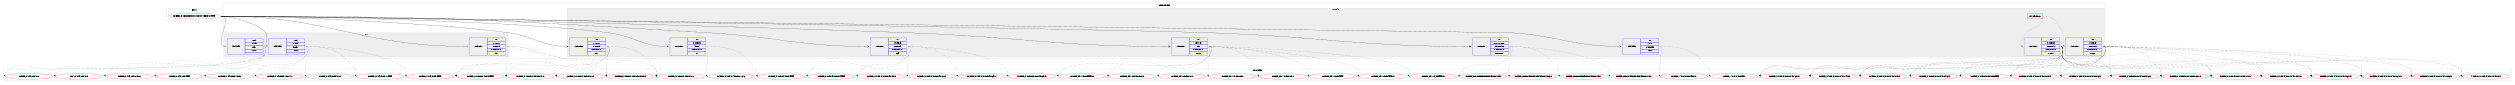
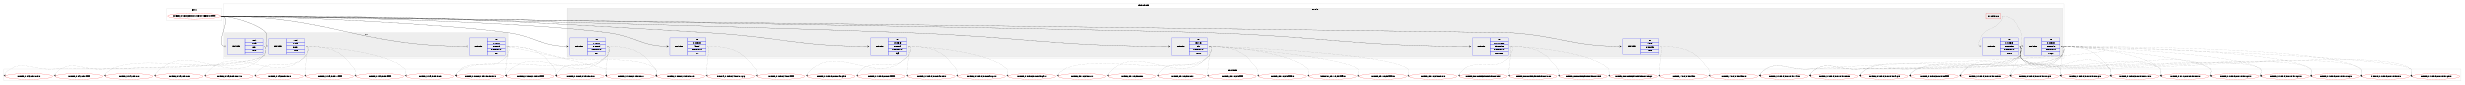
  digraph {
    compound=true
    concentrate=true
    fontname=Helvetica
    fontsize=10
    newrank=true
    rankdir=TB
    ranksep=1.5
    node [color=red fontname=Helvetica fontsize=10]
    edge [arrowhead=vee headport=w style=dotted tailport=e weight=100]
    n1 [label="portage://sys-apps/gentoo-systemd-integration-9999" width=4]
    n2 [color=blue label=<<TABLE BORDER="0" CELLBORDER="1" CELLSPACING="0" CELLPADDING="4" WIDTH="220"><TR><TD ROWSPAN="6" CELLPADDING="30">pack_dep</TD></TR><TR><TD WIDTH="110">no</TD></TR><TR><TD>sys-devel</TD></TR><TR><TD>automake</TD></TR><TR><TD>greaterequal</TD></TR><TR><TD>1.16.1</TD></TR></TABLE>> shape=none]
    n3 [color=blue label=<<TABLE BORDER="0" CELLBORDER="1" CELLSPACING="0" CELLPADDING="4" WIDTH="220"><TR><TD ROWSPAN="6" CELLPADDING="30">pack_dep</TD></TR><TR><TD WIDTH="110">no</TD></TR><TR><TD>sys-devel</TD></TR><TR><TD>automake</TD></TR><TR><TD>greaterequal</TD></TR><TR><TD>1.15.1</TD></TR></TABLE>> shape=none]
    n4 [label=<<TABLE BORDER="0" CELLBORDER="1" CELLSPACING="0" CELLPADDING="4"><TR><TD CELLPADDING="10">any_of_group</TD></TR></TABLE>> shape=none]
    n5 [color=blue label=<<TABLE BORDER="0" CELLBORDER="1" CELLSPACING="0" CELLPADDING="4" WIDTH="220"><TR><TD ROWSPAN="6" CELLPADDING="30">pack_dep</TD></TR><TR><TD WIDTH="110">no</TD></TR><TR><TD>app-portage</TD></TR><TR><TD>elt-patches</TD></TR><TR><TD>greaterequal</TD></TR><TR><TD>20170815</TD></TR></TABLE>> shape=none]
    n6 [color=blue label=<<TABLE BORDER="0" CELLBORDER="1" CELLSPACING="0" CELLPADDING="4" WIDTH="220"><TR><TD ROWSPAN="6" CELLPADDING="30">pack_dep</TD></TR><TR><TD WIDTH="110">no</TD></TR><TR><TD>dev-vcs</TD></TR><TR><TD>git</TD></TR><TR><TD>greaterequal</TD></TR><TR><TD>1.8.2.1</TD></TR></TABLE>> shape=none]
    n7 [color=blue label=<<TABLE BORDER="0" CELLBORDER="1" CELLSPACING="0" CELLPADDING="4" WIDTH="220"><TR><TD ROWSPAN="6" CELLPADDING="30">pack_dep</TD></TR><TR><TD WIDTH="110">no</TD></TR><TR><TD>sys-apps</TD></TR><TR><TD>systemd</TD></TR><TR><TD>greaterequal</TD></TR><TR><TD>207</TD></TR></TABLE>> shape=none]
    n8 [color=blue label=<<TABLE BORDER="0" CELLBORDER="1" CELLSPACING="0" CELLPADDING="4" WIDTH="220"><TR><TD ROWSPAN="6" CELLPADDING="30">pack_dep</TD></TR><TR><TD WIDTH="110">no</TD></TR><TR><TD>sys-devel</TD></TR><TR><TD>autoconf</TD></TR><TR><TD>greaterequal</TD></TR><TR><TD>2.69</TD></TR></TABLE>> shape=none]
    n9 [color=blue label=<<TABLE BORDER="0" CELLBORDER="1" CELLSPACING="0" CELLPADDING="4" WIDTH="220"><TR><TD ROWSPAN="6" CELLPADDING="30">pack_dep</TD></TR><TR><TD WIDTH="110">no</TD></TR><TR><TD>sys-devel</TD></TR><TR><TD>libtool</TD></TR><TR><TD>greaterequal</TD></TR><TR><TD>2.4</TD></TR></TABLE>> shape=none]
    n10 [color=blue label=<<TABLE BORDER="0" CELLBORDER="1" CELLSPACING="0" CELLPADDING="4" WIDTH="220"><TR><TD ROWSPAN="6" CELLPADDING="30">pack_dep</TD></TR><TR><TD WIDTH="110">no</TD></TR><TR><TD>virtual</TD></TR><TR><TD>pkgconfig</TD></TR><TR><TD>none</TD></TR><TR><TD></TD></TR></TABLE>> shape=none]
    n11 [color=blue label=<<TABLE BORDER="0" CELLBORDER="1" CELLSPACING="0" CELLPADDING="4" WIDTH="220"><TR><TD ROWSPAN="6" CELLPADDING="30">pack_dep</TD></TR><TR><TD WIDTH="110">no</TD></TR><TR><TD>sys-apps</TD></TR><TR><TD>systemd</TD></TR><TR><TD>greaterequal</TD></TR><TR><TD>207</TD></TR></TABLE>> shape=none]
    n12 [color=blue label=<<TABLE BORDER="0" CELLBORDER="1" CELLSPACING="0" CELLPADDING="4" WIDTH="220"><TR><TD ROWSPAN="6" CELLPADDING="30">pack_dep</TD></TR><TR><TD WIDTH="110">weak</TD></TR><TR><TD>sys-fs</TD></TR><TR><TD>eudev</TD></TR><TR><TD>none</TD></TR><TR><TD></TD></TR></TABLE>> shape=none]
    n13 [color=blue label=<<TABLE BORDER="0" CELLBORDER="1" CELLSPACING="0" CELLPADDING="4" WIDTH="220"><TR><TD ROWSPAN="6" CELLPADDING="30">pack_dep</TD></TR><TR><TD WIDTH="110">weak</TD></TR><TR><TD>sys-fs</TD></TR><TR><TD>udev</TD></TR><TR><TD>none</TD></TR><TR><TD></TD></TR></TABLE>> shape=none]
    n14 [label="portage://sys-devel/automake-9999" width=4]
    n15 [label="portage://sys-devel/automake-1.9.6-r5" width=4]
    n16 [label="portage://sys-devel/automake-1.8.5-r5" width=4]
    n17 [label="portage://sys-devel/automake-1.7.9-r3" width=4]
    n18 [label="portage://sys-devel/automake-1.6.3-r2" width=4]
    n19 [label="systemd://sys-devel/automake-1.5-r2" width=4]
    n20 [label="portage://sys-devel/automake-1.4_p6-r2" width=4]
    n21 [label="portage://sys-devel/automake-1.16.1-r2" width=4]
    n22 [label="portage://sys-devel/automake-1.16.1-r1" width=4]
-   n23 [label="portage://sys-devel/automake-1.15.1-r2" width=4]
+   n23 [label="portage://sys-sys/automake-1.15.1-r2" width=4]
    n24 [label="portage://sys-devel/automake-1.14.1-r2" width=4]
-   n25 [label="portage://sys-devel/automake-1.13.4-r2" width=4]
    n26 [label="portage://sys-devel/automake-1.12.6-r2" width=4]
    n27 [label="portage://sys-devel/automake-1.11.6-r3" width=4]
    n28 [label="portage://sys-devel/automake-1.10.3-r3" width=4]
    n29 [label="portage://app-portage/elt-patches-20170826.1" width=4]
    n30 [label="portage://app-portage/elt-patches-20170815" width=4]
    n31 [label="portage://app-portage/elt-patches-20170422" width=4]
    n32 [label="portage://app-portage/elt-patches-20170317" width=4]
    n33 [label="portage://dev-vcs/git-9999-r3" width=4]
-   n34 [label="portage://dev-vcs/git-9999-r2" width=4]
+   n34 [label="integration://dev-vcs/git-9999-r2" width=4]
    n35 [label="portage://dev-vcs/git-9999-r1" width=4]
    n36 [label="portage://dev-vcs/git-9999" width=4]
    n37 [label="portage://dev-vcs/git-2.25.1" width=4]
    n38 [label="portage://dev-vcs/git-2.25.0" width=4]
    n39 [label="portage://dev-vcs/git-2.24.1" width=4]
    n40 [label="portage://dev-vcs/git-2.23.1-r1" width=4]
    n41 [label="portage://sys-apps/systemd-9999" width=4]
    n42 [label="portage://sys-apps/systemd-245_rc1-r1" width=4]
    n43 [label="portage://sys-apps/systemd-244.3" width=4]
    n44 [label="portage://sys-apps/systemd-244" width=4]
    n45 [label="portage://sys-apps/systemd-243-r2" width=4]
    n46 [label="portage://sys-devel/autoconf-9999" width=4]
    n47 [label="portage://sys-devel/autoconf-2.69-r5" width=4]
    n48 [label="portage://sys-devel/autoconf-2.69-r4" width=4]
    n49 [label="portage://sys-devel/autoconf-2.64-r1" width=4]
    n50 [label="portage://sys-devel/autoconf-2.13-r1" width=4]
    n51 [label="portage://sys-devel/libtool-9999" width=4]
-   n52 [label="portage://sys-devel/libtool-2.4.6-r6" width=4]
+   n52 [label="autoconf://sys-devel/libtool-2.4.6-r6" width=4]
    n53 [label="portage://virtual/pkgconfig-1" width=4]
    n54 [label="portage://virtual/pkgconfig-0-r1" width=4]
    n55 [label="portage://sys-fs/eudev-9999" width=4]
    n56 [label="portage://sys-fs/eudev-4.9999" width=4]
    n57 [label="portage://sys-fs/eudev-3.2.8" width=4]
    n58 [label="portage://sys-fs/eudev-3.2.7-r2" width=4]
    n59 [label="portage://sys-fs/eudev-3.2.5" width=4]
    n60 [label="portage://sys-fs/udev-9999" width=4]
    n61 [label="portage://sys-fs/udev-243-r2" width=4]
-   n62 [label="pack://sys-fs/udev-243" width=4]
+   n62 [label="portage://sys-fs/udev-243" width=4]
    n63 [label="portage://sys-fs/udev-242" width=4]
    subgraph cluster_1 {
      color=gray
      label=<<i>ebuild</i>>
      rank=same
      n1
    }
    subgraph cluster_2 {
      color=gray
      label=<<i>dependencies</i>>
      subgraph cluster_3 {
        color=gray
        fillcolor="#eeeeee"
        label=<<i>compile</i>>
        style=filled
        subgraph sub_4 {
          color=gray
          fillcolor="#eeeeee"
          label=<<i>compile</i>>
          style=filled
          n4
          subgraph sub_5 {
            color=gray
            fillcolor="#eeeeee"
            label=<<i>compile</i>>
            style=filled
            n2
          }
          subgraph sub_6 {
            color=gray
            fillcolor="#eeeeee"
            label=<<i>compile</i>>
            style=filled
            n3
          }
        }
        subgraph sub_7 {
          color=gray
          fillcolor="#eeeeee"
          label=<<i>compile</i>>
          style=filled
          n5
        }
        subgraph sub_8 {
          color=gray
          fillcolor="#eeeeee"
          label=<<i>compile</i>>
          style=filled
          n6
        }
        subgraph sub_9 {
          color=gray
          fillcolor="#eeeeee"
          label=<<i>compile</i>>
          style=filled
          n7
        }
        subgraph sub_10 {
          color=gray
          fillcolor="#eeeeee"
          label=<<i>compile</i>>
          style=filled
          n8
        }
        subgraph sub_11 {
          color=gray
          fillcolor="#eeeeee"
          label=<<i>compile</i>>
          style=filled
          n9
        }
        subgraph sub_12 {
          color=gray
          fillcolor="#eeeeee"
          label=<<i>compile</i>>
          style=filled
          n10
        }
      }
      subgraph cluster_13 {
        color=gray
        fillcolor="#eeeeee"
        label=<<i>compile and run</i>>
        style=filled
      }
      subgraph cluster_14 {
        color=gray
        fillcolor="#eeeeee"
        label=<<i>run</i>>
        style=filled
        subgraph sub_15 {
          color=gray
          fillcolor="#eeeeee"
          label=<<i>run</i>>
          style=filled
          n11
        }
        subgraph sub_16 {
          color=gray
          fillcolor="#eeeeee"
          label=<<i>run</i>>
          style=filled
          n12
        }
        subgraph sub_17 {
          color=gray
          fillcolor="#eeeeee"
          label=<<i>run</i>>
          style=filled
          n13
        }
      }
    }
    subgraph cluster_18 {
      color=gray
      label=<<i>candidates</i>>
      rank=same
      subgraph sub_19 {
        color=black
        label=<<i>candidates</i>>
        nodesep=1
        rank=same
        n14
        n15
        n16
        n17
        n18
        n19
        n20
        n21
        n22
        n23
        n24
-       n25
        n26
        n27
        n28
      }
      subgraph sub_20 {
        color=black
        label=<<i>candidates</i>>
        nodesep=1
        rank=same
        n14
        n15
        n16
        n17
        n18
        n19
        n20
        n21
        n22
        n23
        n24
-       n25
        n26
        n27
        n28
      }
      subgraph sub_21 {
        color=black
        label=<<i>candidates</i>>
        nodesep=1
        rank=same
        n29
        n30
        n31
        n32
      }
      subgraph sub_22 {
        color=black
        label=<<i>candidates</i>>
        nodesep=1
        rank=same
        n33
        n34
        n35
        n36
        n37
        n38
        n39
        n40
      }
      subgraph sub_23 {
        color=black
        label=<<i>candidates</i>>
        nodesep=1
        rank=same
        n41
        n42
        n43
        n44
        n45
      }
      subgraph sub_24 {
        color=black
        label=<<i>candidates</i>>
        nodesep=1
        rank=same
        n46
        n47
        n48
        n49
        n50
      }
      subgraph sub_25 {
        color=black
        label=<<i>candidates</i>>
        nodesep=1
        rank=same
        n51
        n52
      }
      subgraph sub_26 {
        color=black
        label=<<i>candidates</i>>
        nodesep=1
        rank=same
        n53
        n54
      }
      subgraph sub_27 {
        color=black
        label=<<i>candidates</i>>
        nodesep=1
        rank=same
        n41
        n42
        n43
        n44
        n45
      }
      subgraph sub_28 {
        color=black
        label=<<i>candidates</i>>
        nodesep=1
        rank=same
        n55
        n56
        n57
        n58
        n59
      }
      subgraph sub_29 {
        color=black
        label=<<i>candidates</i>>
        nodesep=1
        rank=same
        n60
        n61
        n62
        n63
      }
    }
    n1 -> n5 [style=solid weight=20]
    n1 -> n6 [style=solid weight=20]
    n1 -> n7 [style=solid weight=20]
    n1 -> n8 [style=solid weight=20]
    n1 -> n9 [style=solid weight=20]
    n1 -> n10 [style=solid weight=20]
    n1 -> n11 [arrowhead=odot style=solid weight=20]
    n1 -> n12 [arrowhead=odot style=solid weight=20]
    n1 -> n13 [arrowhead=odot style=solid weight=20]
    n2 -> n14
    n2 -> n15
    n2 -> n16
    n2 -> n17
    n2 -> n18
    n2 -> n19
    n2 -> n20
    n2 -> n21
    n2 -> n22
    n2 -> n23
    n2 -> n24
-   n2 -> n25
    n2 -> n26
    n2 -> n27
    n2 -> n28
    n3 -> n14
    n3 -> n15
    n3 -> n16
    n3 -> n17
    n3 -> n18
    n3 -> n19
    n3 -> n20
    n3 -> n21
    n3 -> n22
    n3 -> n23
    n3 -> n24
-   n3 -> n25
    n3 -> n26
    n3 -> n27
    n3 -> n28
    n4 -> n2 [arrowhead=oinv weight=20]
    n4 -> n3 [arrowhead=oinv weight=20]
    n5 -> n29
    n5 -> n30
    n5 -> n31
    n5 -> n32
    n6 -> n33
    n6 -> n34
    n6 -> n35
    n6 -> n36
    n6 -> n37
    n6 -> n38
    n6 -> n39
    n6 -> n40
    n7 -> n41
    n7 -> n42
    n7 -> n43
    n7 -> n44
    n7 -> n45
    n8 -> n46
    n8 -> n47
    n8 -> n48
    n8 -> n49
    n8 -> n50
    n9 -> n51
    n9 -> n52
    n10 -> n53
    n10 -> n54
    n11 -> n41
    n11 -> n42
    n11 -> n43
    n11 -> n44
    n11 -> n45
    n12 -> n55
    n12 -> n56
    n12 -> n57
    n12 -> n58
    n12 -> n59
    n13 -> n60
    n13 -> n61
    n13 -> n62
    n13 -> n63
  }
